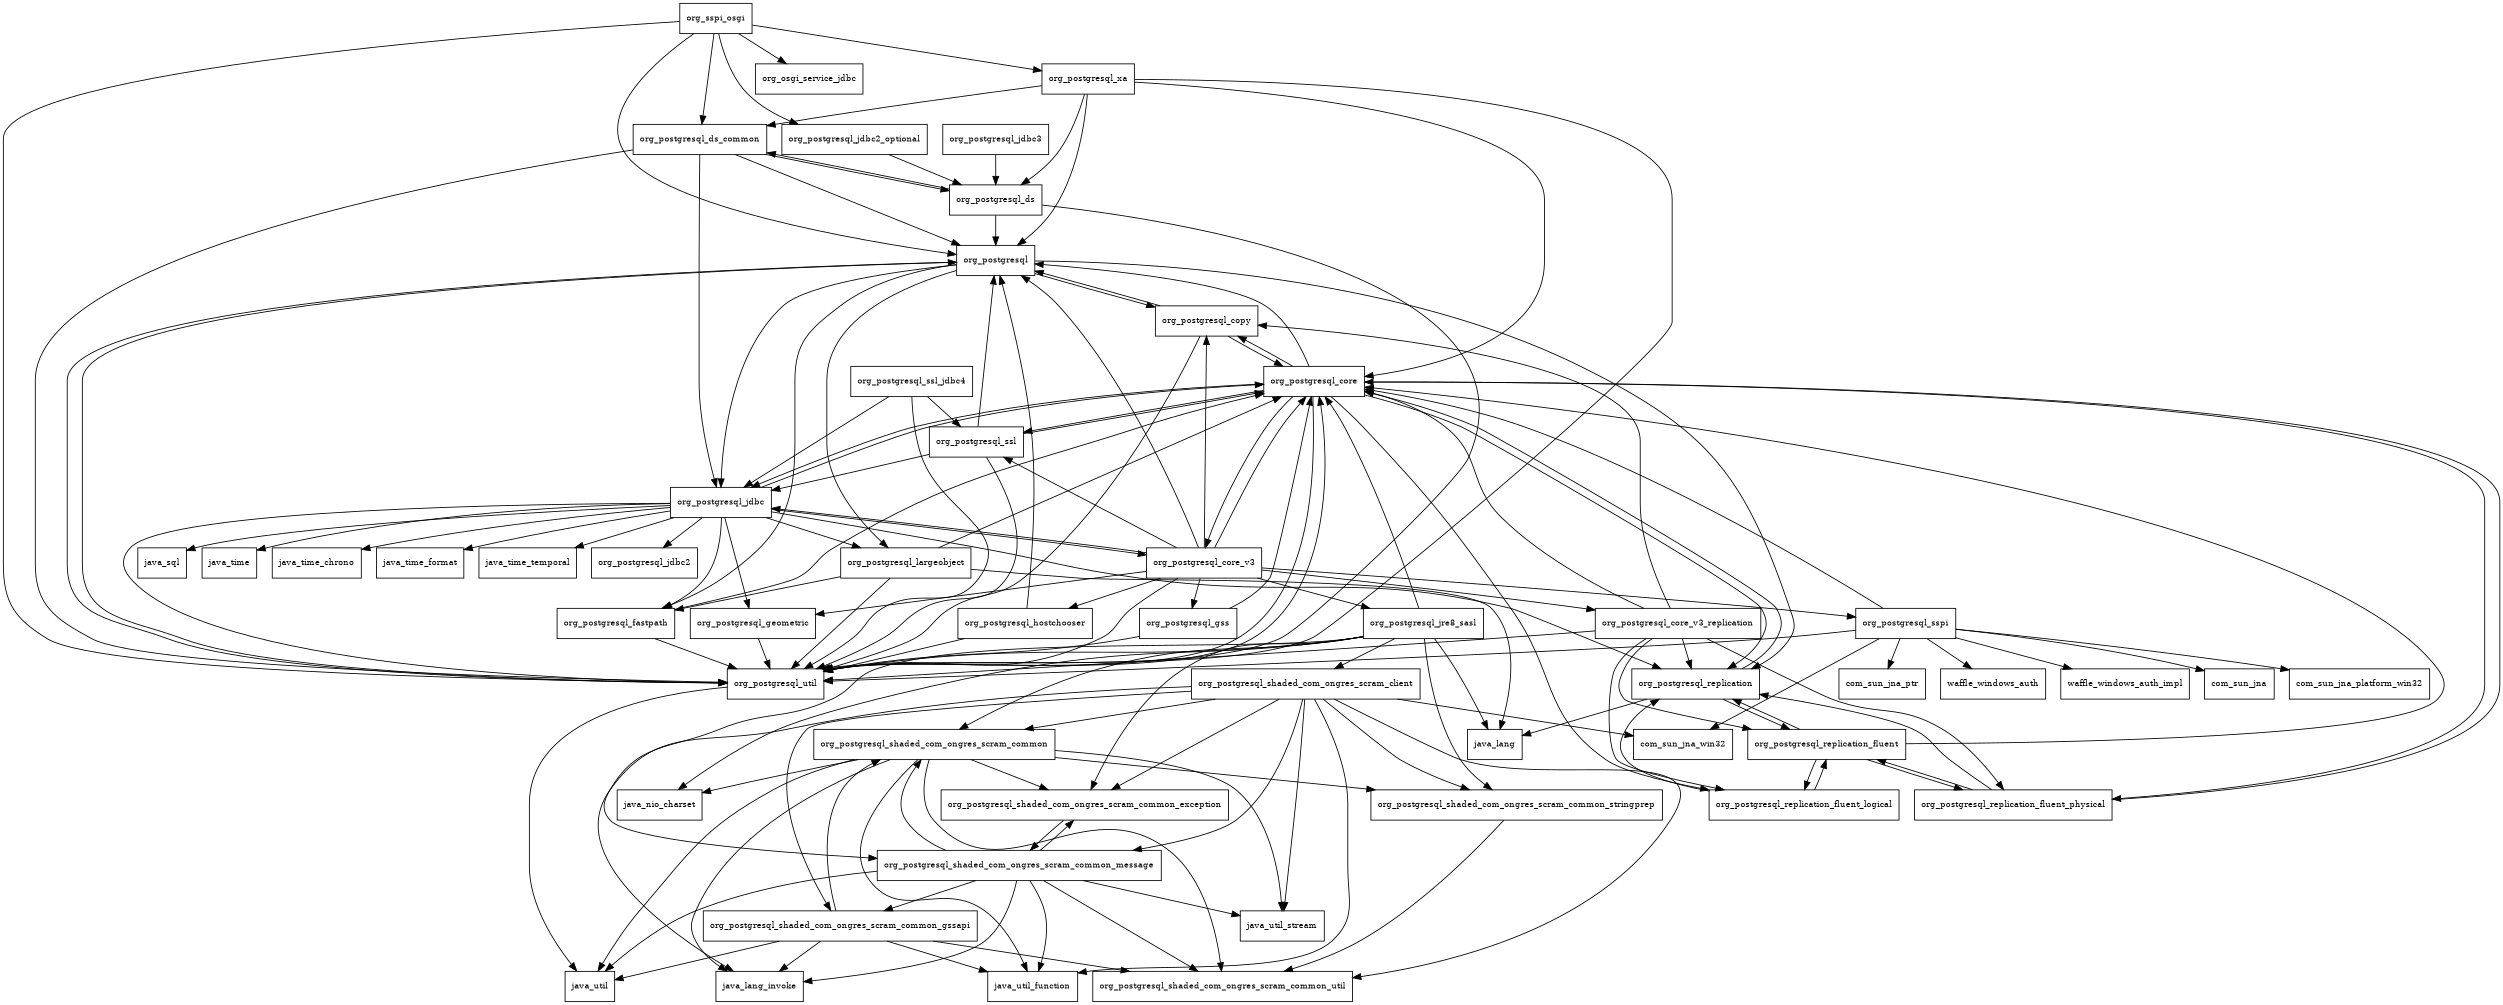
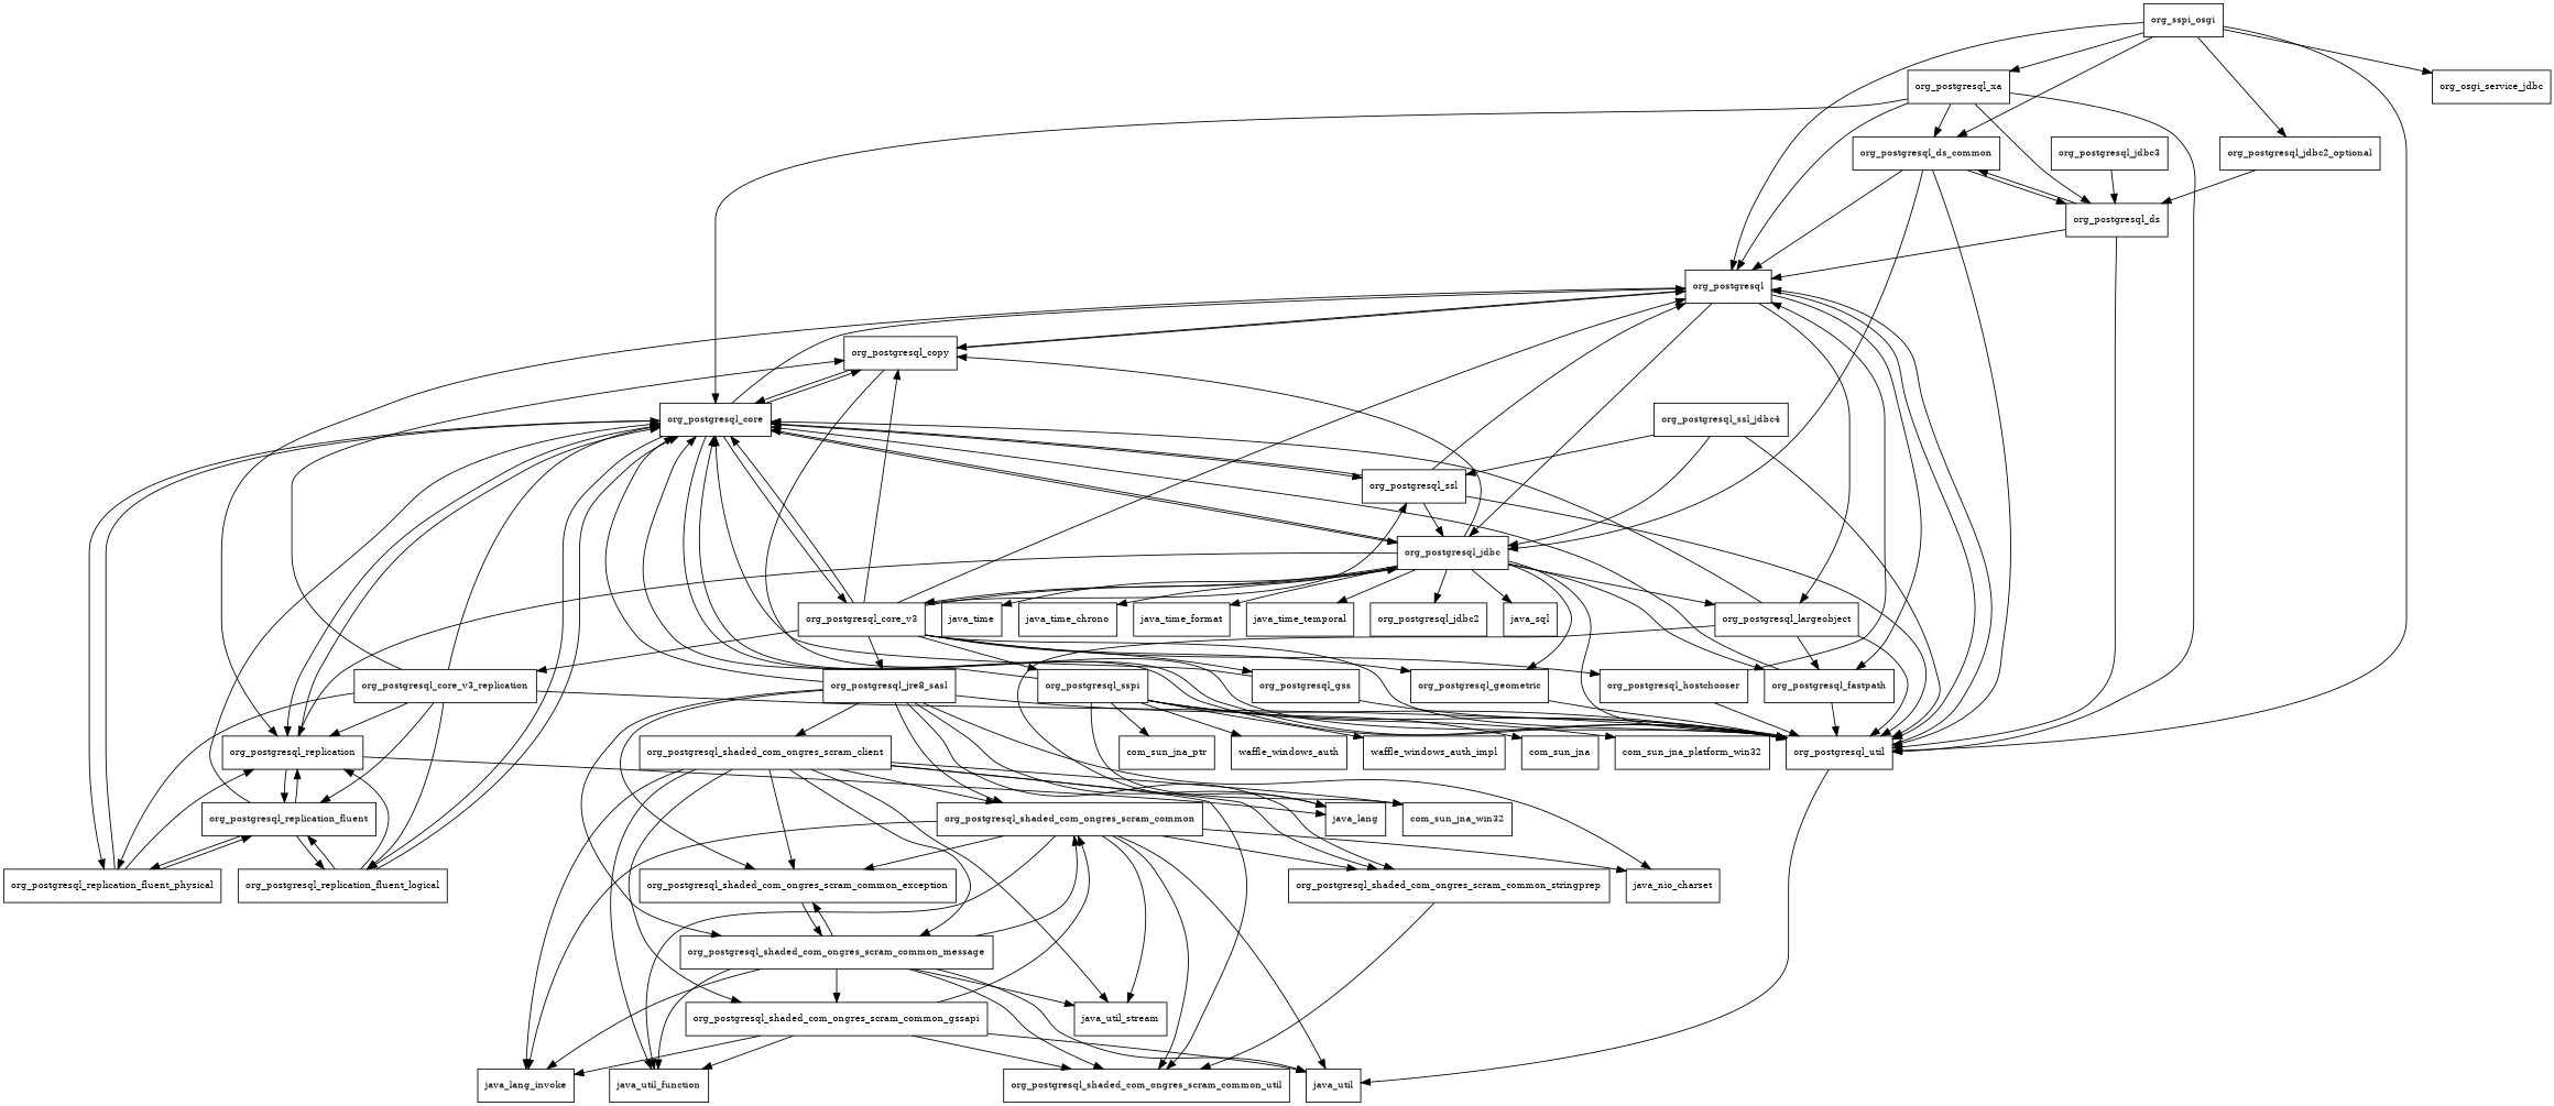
  digraph {
    node [fontsize=10.0 shape=box]
    org_postgresql
    org_postgresql_copy
    org_postgresql_fastpath
    org_postgresql_jdbc
    org_postgresql_largeobject
    org_postgresql_replication
    org_postgresql_util
    org_postgresql_core
    org_postgresql_core_v3
    org_postgresql_geometric
    java_sql
    java_time
    java_time_chrono
    java_time_format
    java_time_temporal
    org_postgresql_jdbc2
    java_lang
    org_postgresql_replication_fluent
    java_util
    org_postgresql_replication_fluent_logical
    org_postgresql_replication_fluent_physical
    org_postgresql_ssl
    org_postgresql_core_v3_replication
    org_postgresql_gss
    org_postgresql_hostchooser
    org_postgresql_jre8_sasl
    org_postgresql_sspi
    java_nio_charset
    org_postgresql_shaded_com_ongres_scram_client
    org_postgresql_shaded_com_ongres_scram_common
    org_postgresql_shaded_com_ongres_scram_common_exception
    org_postgresql_shaded_com_ongres_scram_common_message
    org_postgresql_shaded_com_ongres_scram_common_stringprep
    com_sun_jna
    com_sun_jna_platform_win32
    com_sun_jna_ptr
    com_sun_jna_win32
    waffle_windows_auth
    waffle_windows_auth_impl
    java_lang_invoke
    java_util_function
    java_util_stream
    org_postgresql_shaded_com_ongres_scram_common_gssapi
    org_postgresql_shaded_com_ongres_scram_common_util
    org_postgresql_ds
    org_postgresql_ds_common
    org_postgresql_jdbc2_optional
    org_postgresql_jdbc3
    n49 [label=org_sspi_osgi]
    org_osgi_service_jdbc
    org_postgresql_xa
    org_postgresql_ssl_jdbc4
    org_postgresql -> org_postgresql_copy
    org_postgresql -> org_postgresql_fastpath
    org_postgresql -> org_postgresql_jdbc
    org_postgresql -> org_postgresql_largeobject
    org_postgresql -> org_postgresql_replication
    org_postgresql -> org_postgresql_util
    org_postgresql_copy -> org_postgresql
    org_postgresql_copy -> org_postgresql_util
    org_postgresql_copy -> org_postgresql_core
    org_postgresql_fastpath -> org_postgresql_util
    org_postgresql_fastpath -> org_postgresql_core
+   org_postgresql_jdbc -> org_postgresql_copy
    org_postgresql_jdbc -> org_postgresql_fastpath
    org_postgresql_jdbc -> org_postgresql_largeobject
    org_postgresql_jdbc -> org_postgresql_replication
    org_postgresql_jdbc -> org_postgresql_util
    org_postgresql_jdbc -> org_postgresql_core
    org_postgresql_jdbc -> org_postgresql_core_v3
    org_postgresql_jdbc -> org_postgresql_geometric
    org_postgresql_jdbc -> java_sql
    org_postgresql_jdbc -> java_time
    org_postgresql_jdbc -> java_time_chrono
    org_postgresql_jdbc -> java_time_format
    org_postgresql_jdbc -> java_time_temporal
    org_postgresql_jdbc -> org_postgresql_jdbc2
    org_postgresql_largeobject -> org_postgresql_fastpath
    org_postgresql_largeobject -> org_postgresql_util
    org_postgresql_largeobject -> org_postgresql_core
    org_postgresql_largeobject -> java_lang
    org_postgresql_replication -> org_postgresql_core
    org_postgresql_replication -> java_lang
    org_postgresql_replication -> org_postgresql_replication_fluent
    org_postgresql_util -> org_postgresql
    org_postgresql_util -> org_postgresql_core
    org_postgresql_util -> java_util
    org_postgresql_core -> org_postgresql
    org_postgresql_core -> org_postgresql_copy
    org_postgresql_core -> org_postgresql_jdbc
    org_postgresql_core -> org_postgresql_replication
    org_postgresql_core -> org_postgresql_util
    org_postgresql_core -> org_postgresql_core_v3
    org_postgresql_core -> org_postgresql_replication_fluent_logical
    org_postgresql_core -> org_postgresql_replication_fluent_physical
    org_postgresql_core -> org_postgresql_ssl
    org_postgresql_core_v3 -> org_postgresql
    org_postgresql_core_v3 -> org_postgresql_copy
    org_postgresql_core_v3 -> org_postgresql_jdbc
    org_postgresql_core_v3 -> org_postgresql_util
    org_postgresql_core_v3 -> org_postgresql_core
    org_postgresql_core_v3 -> org_postgresql_geometric
    org_postgresql_core_v3 -> org_postgresql_ssl
    org_postgresql_core_v3 -> org_postgresql_core_v3_replication
    org_postgresql_core_v3 -> org_postgresql_gss
    org_postgresql_core_v3 -> org_postgresql_hostchooser
    org_postgresql_core_v3 -> org_postgresql_jre8_sasl
    org_postgresql_core_v3 -> org_postgresql_sspi
    org_postgresql_geometric -> org_postgresql_util
    org_postgresql_replication_fluent -> org_postgresql_replication
    org_postgresql_replication_fluent -> org_postgresql_core
    org_postgresql_replication_fluent -> org_postgresql_replication_fluent_logical
    org_postgresql_replication_fluent -> org_postgresql_replication_fluent_physical
    org_postgresql_replication_fluent_logical -> org_postgresql_replication
+   org_postgresql_replication_fluent_logical -> org_postgresql_core
    org_postgresql_replication_fluent_logical -> org_postgresql_replication_fluent
    org_postgresql_replication_fluent_physical -> org_postgresql_replication
    org_postgresql_replication_fluent_physical -> org_postgresql_core
    org_postgresql_replication_fluent_physical -> org_postgresql_replication_fluent
    org_postgresql_ssl -> org_postgresql
    org_postgresql_ssl -> org_postgresql_jdbc
    org_postgresql_ssl -> org_postgresql_util
    org_postgresql_ssl -> org_postgresql_core
    org_postgresql_core_v3_replication -> org_postgresql_copy
    org_postgresql_core_v3_replication -> org_postgresql_replication
    org_postgresql_core_v3_replication -> org_postgresql_util
    org_postgresql_core_v3_replication -> org_postgresql_core
    org_postgresql_core_v3_replication -> org_postgresql_replication_fluent
    org_postgresql_core_v3_replication -> org_postgresql_replication_fluent_logical
    org_postgresql_core_v3_replication -> org_postgresql_replication_fluent_physical
    org_postgresql_gss -> org_postgresql_util
    org_postgresql_gss -> org_postgresql_core
    org_postgresql_hostchooser -> org_postgresql
    org_postgresql_hostchooser -> org_postgresql_util
    org_postgresql_jre8_sasl -> org_postgresql_util
    org_postgresql_jre8_sasl -> org_postgresql_core
    org_postgresql_jre8_sasl -> java_lang
    org_postgresql_jre8_sasl -> java_nio_charset
    org_postgresql_jre8_sasl -> org_postgresql_shaded_com_ongres_scram_client
    org_postgresql_jre8_sasl -> org_postgresql_shaded_com_ongres_scram_common
    org_postgresql_jre8_sasl -> org_postgresql_shaded_com_ongres_scram_common_exception
    org_postgresql_jre8_sasl -> org_postgresql_shaded_com_ongres_scram_common_message
    org_postgresql_jre8_sasl -> org_postgresql_shaded_com_ongres_scram_common_stringprep
    org_postgresql_sspi -> org_postgresql_util
    org_postgresql_sspi -> org_postgresql_core
    org_postgresql_sspi -> com_sun_jna
    org_postgresql_sspi -> com_sun_jna_platform_win32
    org_postgresql_sspi -> com_sun_jna_ptr
    org_postgresql_sspi -> com_sun_jna_win32
    org_postgresql_sspi -> waffle_windows_auth
    org_postgresql_sspi -> waffle_windows_auth_impl
    org_postgresql_shaded_com_ongres_scram_client -> org_postgresql_shaded_com_ongres_scram_common
    org_postgresql_shaded_com_ongres_scram_client -> org_postgresql_shaded_com_ongres_scram_common_exception
    org_postgresql_shaded_com_ongres_scram_client -> org_postgresql_shaded_com_ongres_scram_common_message
    org_postgresql_shaded_com_ongres_scram_client -> org_postgresql_shaded_com_ongres_scram_common_stringprep
    org_postgresql_shaded_com_ongres_scram_client -> com_sun_jna_win32
    org_postgresql_shaded_com_ongres_scram_client -> java_lang_invoke
    org_postgresql_shaded_com_ongres_scram_client -> java_util_function
    org_postgresql_shaded_com_ongres_scram_client -> java_util_stream
    org_postgresql_shaded_com_ongres_scram_client -> org_postgresql_shaded_com_ongres_scram_common_gssapi
    org_postgresql_shaded_com_ongres_scram_client -> org_postgresql_shaded_com_ongres_scram_common_util
    org_postgresql_shaded_com_ongres_scram_common -> java_util
    org_postgresql_shaded_com_ongres_scram_common -> java_nio_charset
    org_postgresql_shaded_com_ongres_scram_common -> org_postgresql_shaded_com_ongres_scram_common_exception
    org_postgresql_shaded_com_ongres_scram_common -> org_postgresql_shaded_com_ongres_scram_common_stringprep
    org_postgresql_shaded_com_ongres_scram_common -> java_lang_invoke
    org_postgresql_shaded_com_ongres_scram_common -> java_util_function
    org_postgresql_shaded_com_ongres_scram_common -> java_util_stream
    org_postgresql_shaded_com_ongres_scram_common -> org_postgresql_shaded_com_ongres_scram_common_util
    org_postgresql_shaded_com_ongres_scram_common_exception -> org_postgresql_shaded_com_ongres_scram_common_message
    org_postgresql_shaded_com_ongres_scram_common_message -> java_util
    org_postgresql_shaded_com_ongres_scram_common_message -> org_postgresql_shaded_com_ongres_scram_common
    org_postgresql_shaded_com_ongres_scram_common_message -> org_postgresql_shaded_com_ongres_scram_common_exception
    org_postgresql_shaded_com_ongres_scram_common_message -> java_lang_invoke
    org_postgresql_shaded_com_ongres_scram_common_message -> java_util_function
    org_postgresql_shaded_com_ongres_scram_common_message -> java_util_stream
    org_postgresql_shaded_com_ongres_scram_common_message -> org_postgresql_shaded_com_ongres_scram_common_gssapi
    org_postgresql_shaded_com_ongres_scram_common_message -> org_postgresql_shaded_com_ongres_scram_common_util
    org_postgresql_shaded_com_ongres_scram_common_stringprep -> org_postgresql_shaded_com_ongres_scram_common_util
    org_postgresql_shaded_com_ongres_scram_common_gssapi -> java_util
    org_postgresql_shaded_com_ongres_scram_common_gssapi -> org_postgresql_shaded_com_ongres_scram_common
    org_postgresql_shaded_com_ongres_scram_common_gssapi -> java_lang_invoke
    org_postgresql_shaded_com_ongres_scram_common_gssapi -> java_util_function
    org_postgresql_shaded_com_ongres_scram_common_gssapi -> org_postgresql_shaded_com_ongres_scram_common_util
    org_postgresql_ds -> org_postgresql
    org_postgresql_ds -> org_postgresql_util
    org_postgresql_ds -> org_postgresql_ds_common
    org_postgresql_ds_common -> org_postgresql
    org_postgresql_ds_common -> org_postgresql_jdbc
    org_postgresql_ds_common -> org_postgresql_util
    org_postgresql_ds_common -> org_postgresql_ds
    org_postgresql_jdbc2_optional -> org_postgresql_ds
    org_postgresql_jdbc3 -> org_postgresql_ds
    n49 -> org_postgresql
    n49 -> org_postgresql_util
    n49 -> org_postgresql_ds_common
    n49 -> org_postgresql_jdbc2_optional
    n49 -> org_osgi_service_jdbc
    n49 -> org_postgresql_xa
    org_postgresql_xa -> org_postgresql
    org_postgresql_xa -> org_postgresql_util
    org_postgresql_xa -> org_postgresql_core
    org_postgresql_xa -> org_postgresql_ds
    org_postgresql_xa -> org_postgresql_ds_common
    org_postgresql_ssl_jdbc4 -> org_postgresql_jdbc
    org_postgresql_ssl_jdbc4 -> org_postgresql_util
    org_postgresql_ssl_jdbc4 -> org_postgresql_ssl
  }
